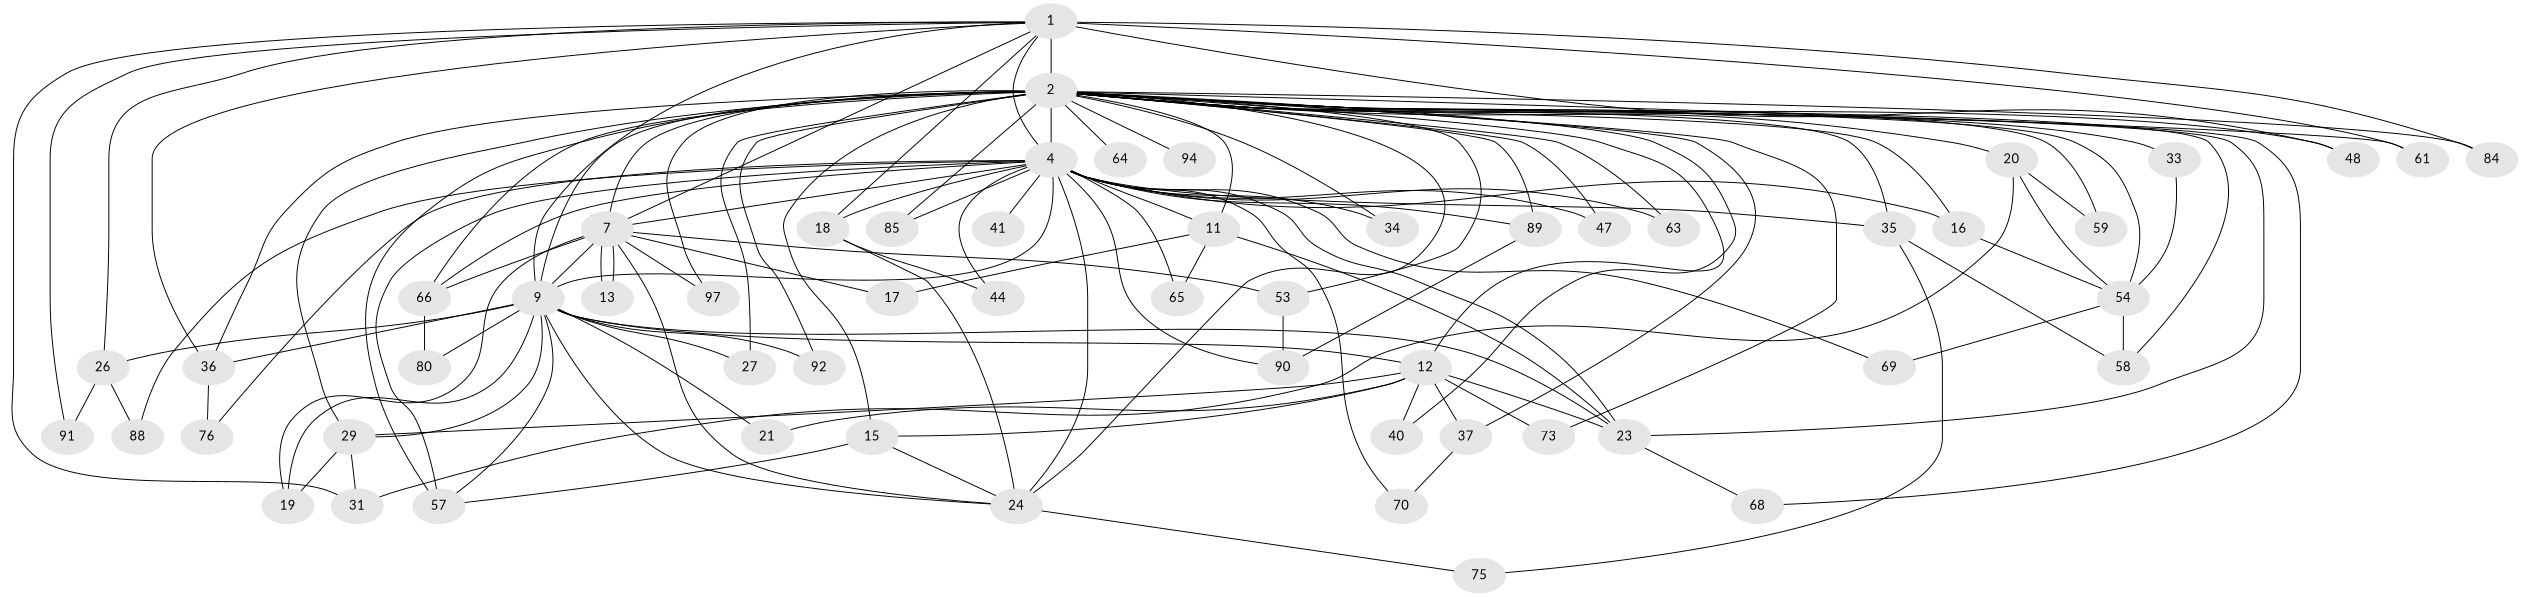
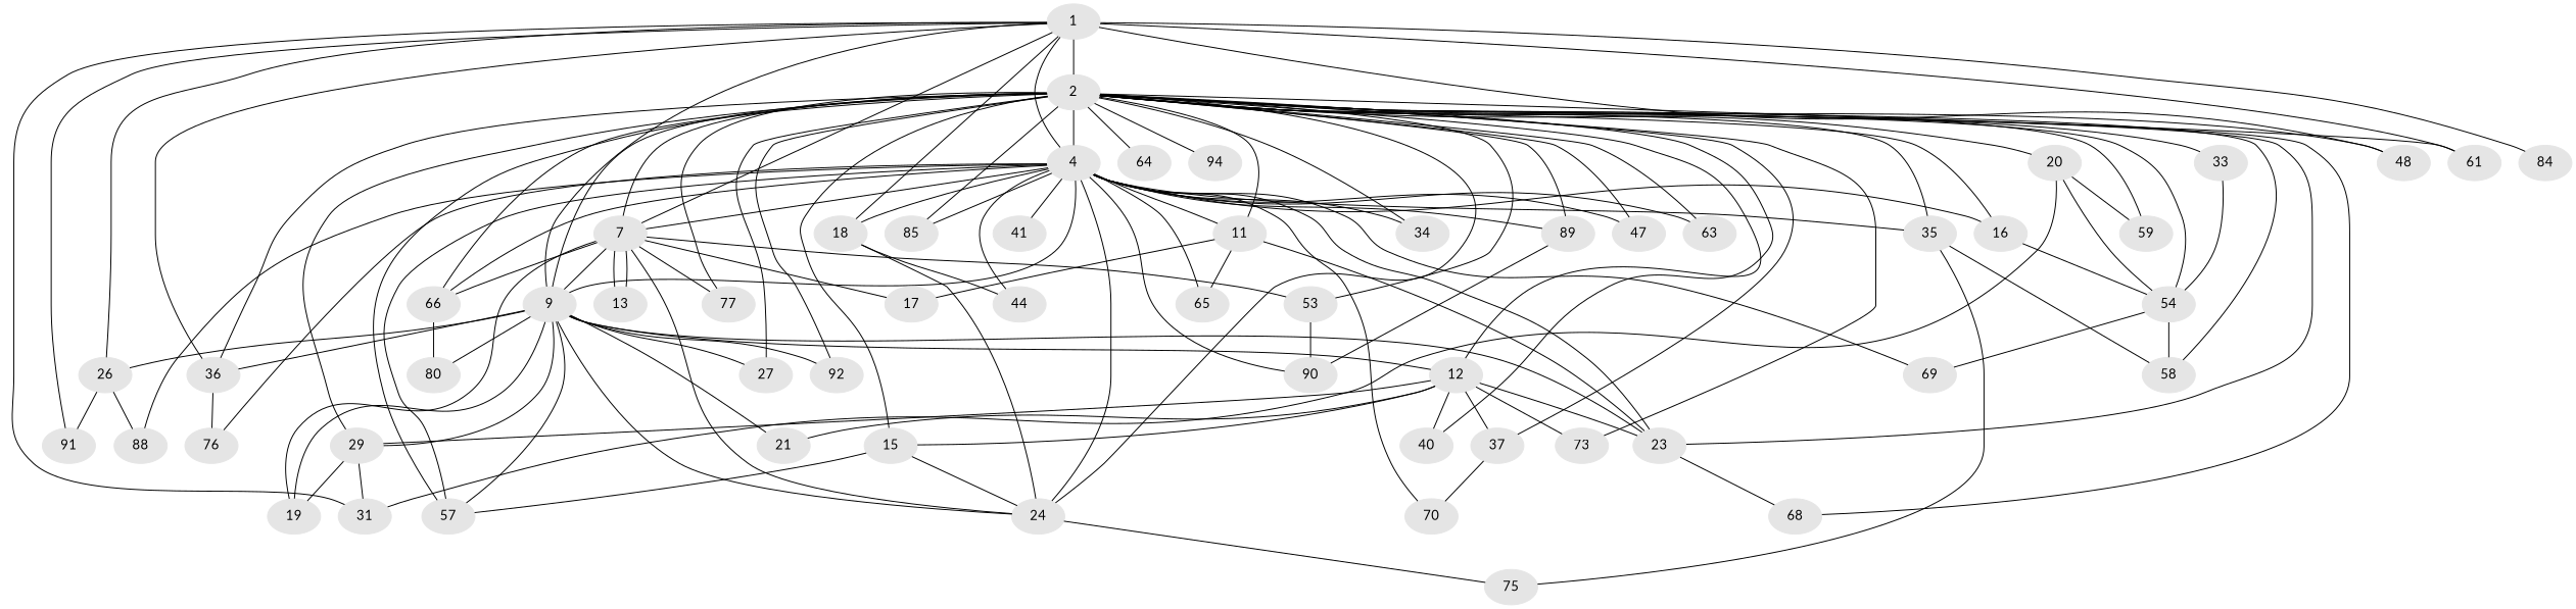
  graph {
    fontname=Lato
    node [color=gray90 fontname=Lato style=filled]
    edge [fontname=Lato]
    1 [super="+82"]
    2 [super="+3+6+79+28+10+25"]
    4 [super="+8+86+74+111+51"]
    7
    9 [super="+77+50+78+45"]
    n6 [label=18]
    n7 [label=26]
    31 [super="+99"]
    36 [super="+46"]
    48
    61
    84
    91
    11
    12 [super="+32"]
    15 [super="+107"]
    16
    20 [super="+109"]
    23 [super="+55"]
    24 [super="+42+106"]
    27
    29 [super="+38"]
    33
    34
    35 [super="+67+83"]
    37 [super="+43"]
    40
    47
    53
    54 [super="+71"]
    57 [super="+87"]
    58 [super="+108"]
    59
    63
    64
    66 [super="+110+81"]
    68
    73
    85
    89
    92
    94
-   97 [super="+103"]
+   97 [super="+103" label=77]
    41
    44
    65
    69
    70
    76
    88
    90
    13
    17
    19
    21
    80
    75
    1 -- 2 [weight=7]
    1 -- 4 [weight=2]
    1 -- 7
    1 -- 9
    1 -- n6
    1 -- n7
    1 -- 31
    1 -- 36
    1 -- 48
    1 -- 61
    1 -- 84
    1 -- 91
    2 -- 4 [weight=18]
    2 -- 7 [weight=5]
    2 -- 9 [weight=8]
    2 -- 36
    2 -- 48 [weight=2]
    2 -- 61
-   2 -- 84
    2 -- 11 [weight=2]
    2 -- 12
    2 -- 15 [weight=2]
    2 -- 16
    2 -- 20 [weight=2]
    2 -- 23
    2 -- 24 [weight=2]
    2 -- 27 [weight=2]
    2 -- 29 [weight=2]
    2 -- 33 [weight=2]
    2 -- 34
    2 -- 35 [weight=2]
    2 -- 37
    2 -- 40
    2 -- 47
    2 -- 53
    2 -- 54 [weight=2]
    2 -- 57 [weight=2]
    2 -- 58
    2 -- 59
    2 -- 63
    2 -- 64 [weight=2]
    2 -- 66
    2 -- 68
    2 -- 73
    2 -- 85
    2 -- 89
    2 -- 92
    2 -- 94 [weight=2]
    2 -- 97 [weight=2]
    4 -- 7 [weight=2]
    4 -- 9 [weight=3]
    4 -- n6 [weight=2]
    4 -- 11
    4 -- 16
    4 -- 23 [weight=3]
    4 -- 24
    4 -- 34
    4 -- 35 [weight=2]
    4 -- 47
    4 -- 57
    4 -- 63
    4 -- 66
    4 -- 85
    4 -- 89
    4 -- 41
    4 -- 44
    4 -- 65
    4 -- 69
    4 -- 70
    4 -- 76
    4 -- 88
    4 -- 90
    7 -- 9
    7 -- 24
    7 -- 53
    7 -- 66
    7 -- 97
    7 -- 13
    7 -- 13
    7 -- 17
    7 -- 19
    9 -- n7
    9 -- 36
    9 -- 12
    9 -- 23
    9 -- 24
    9 -- 27
    9 -- 29
    9 -- 57
    9 -- 92
    9 -- 19
    9 -- 21
    9 -- 80
    n6 -- 24
    n6 -- 44
    n7 -- 91
    n7 -- 88
    36 -- 76
    11 -- 23
    11 -- 65
    11 -- 17
    12 -- 15
    12 -- 23
    12 -- 29
    12 -- 37 [weight=2]
    12 -- 40
    12 -- 73
    12 -- 21
    15 -- 24
    15 -- 57
    16 -- 54
    20 -- 31
    20 -- 54
    20 -- 59
    23 -- 68
    24 -- 75
    29 -- 31
    29 -- 19
    33 -- 54
    35 -- 58
    35 -- 75
    37 -- 70
    53 -- 90
    54 -- 58
    54 -- 69
    66 -- 80
    89 -- 90
  }
